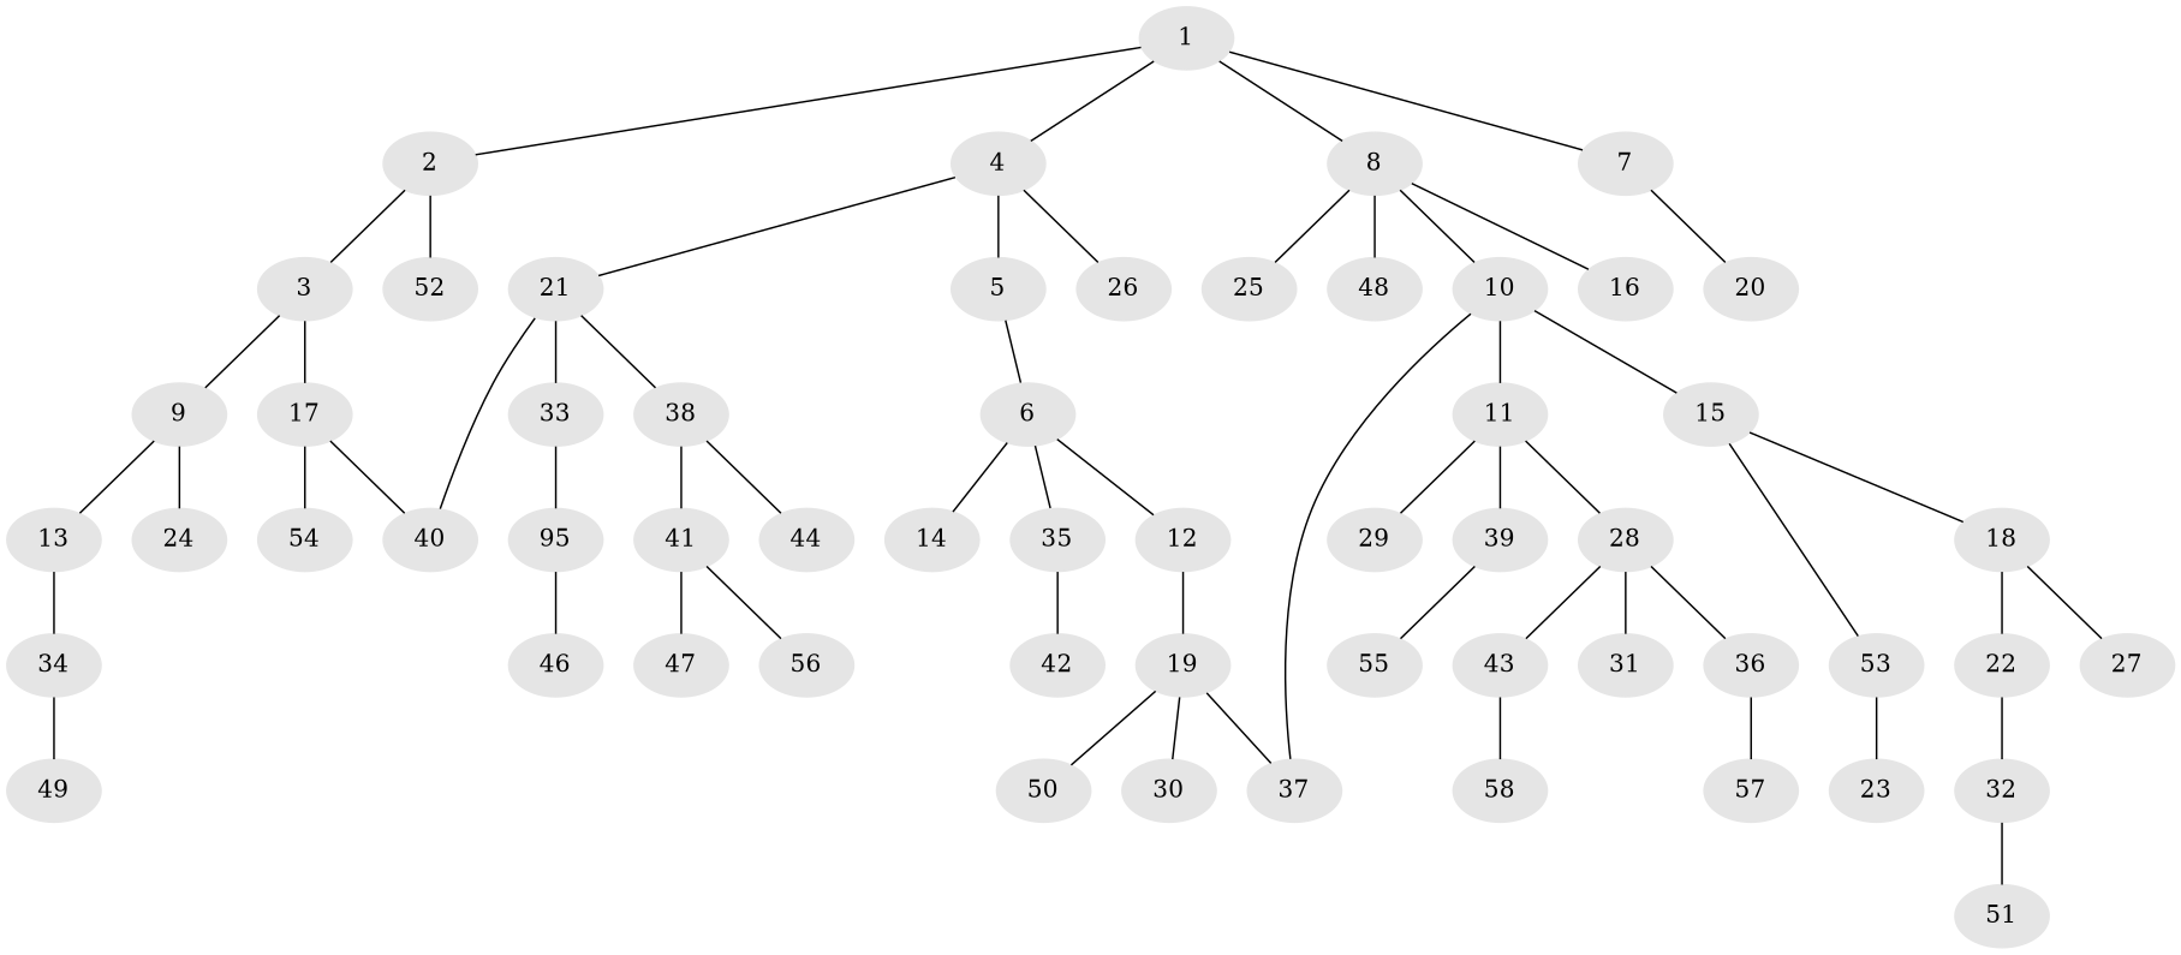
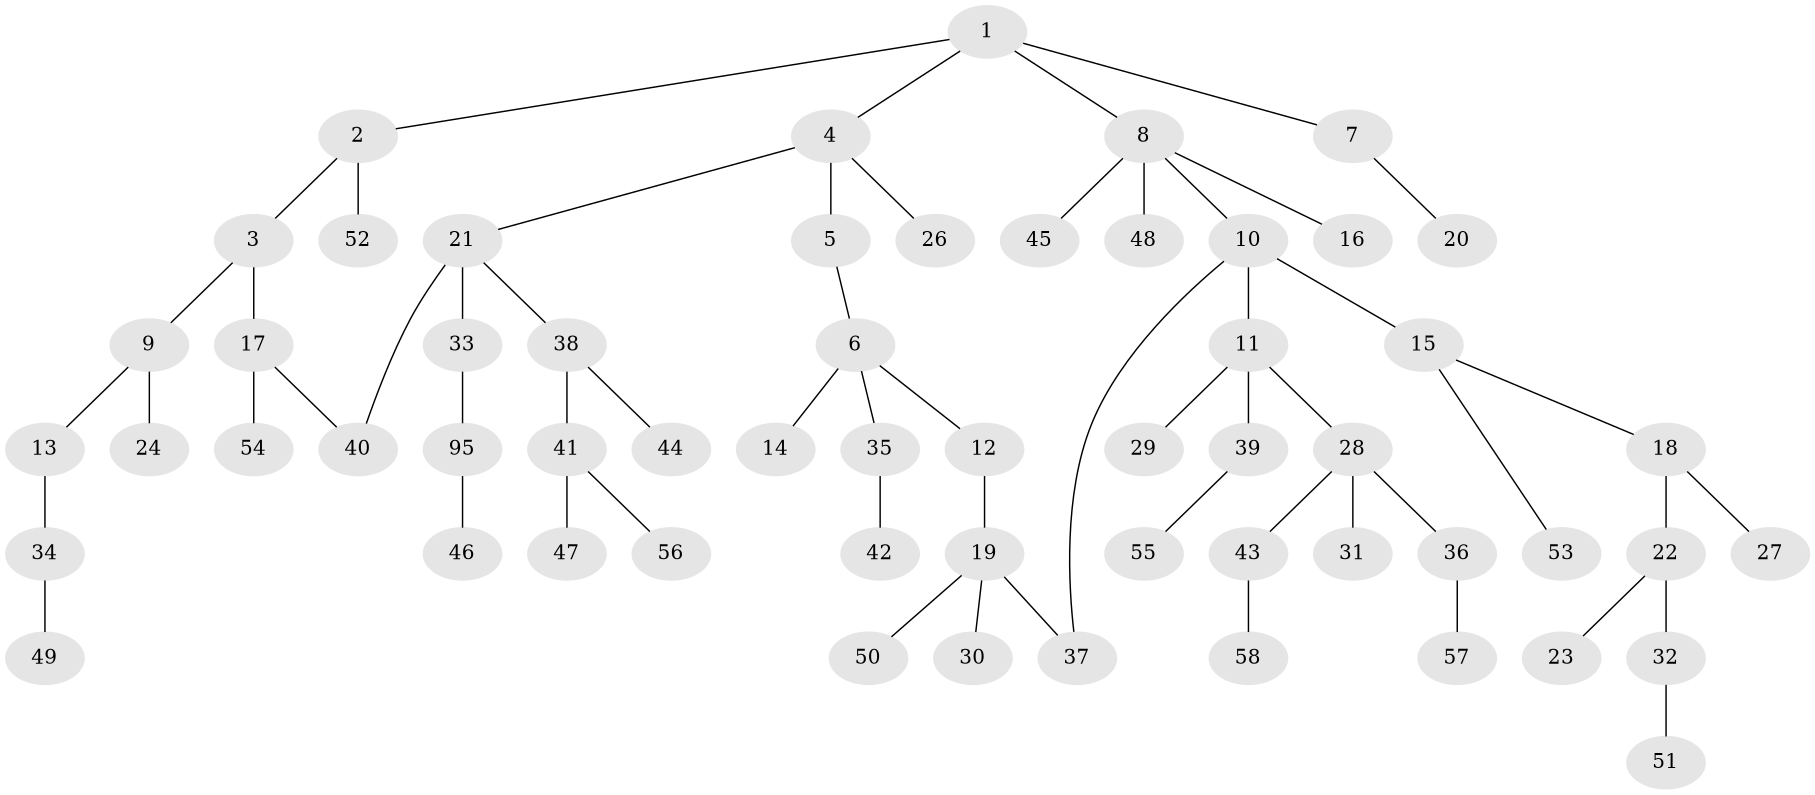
  graph {
    node [color=gray90 style=filled]
    edge [weight=1.0]
    1
    2
    4
    7
    8
    3
    52
    5
    21
    26
    20
    10
    16
-   25
+   25 [label=45]
    48
    9
    17
    13
    24
    40
    54
    6
    33
    38
    12
    14
    35
    19
    42
    11
    15
    37
    34
    28
    29
    39
    18
    53
    31
    36
    43
    55
    30
    50
    49
    22
    27
    23
    32
    n50 [label=95]
    41
    44
    51
    57
    58
    46
    47
    56
    1 -- 2
    1 -- 4
    1 -- 7
    1 -- 8
    2 -- 3
    2 -- 52
    4 -- 5 [weight=2.0]
    4 -- 21
    4 -- 26
    7 -- 20
    8 -- 10
    8 -- 16
    8 -- 25
    8 -- 48
    3 -- 9
    3 -- 17
    5 -- 6
    21 -- 40
    21 -- 33 [weight=3.0]
    21 -- 38
    10 -- 11
    10 -- 15 [weight=2.0]
    10 -- 37
    9 -- 13
    9 -- 24
    17 -- 40
    17 -- 54
    13 -- 34
    6 -- 12
    6 -- 14
    6 -- 35
    33 -- n50
    38 -- 41
    38 -- 44
    12 -- 19
    35 -- 42 [weight=2.0]
    19 -- 37
    19 -- 30
    19 -- 50
    11 -- 28
    11 -- 29
    11 -- 39 [weight=2.0]
    15 -- 18
    15 -- 53
    34 -- 49
    28 -- 31
    28 -- 36
    28 -- 43
    39 -- 55
    18 -- 22
    18 -- 27
    36 -- 57
    43 -- 58
-   53 -- 23
+   22 -- 23
    22 -- 32 [weight=2.0]
    32 -- 51
    n50 -- 46
    41 -- 47
    41 -- 56
  }
